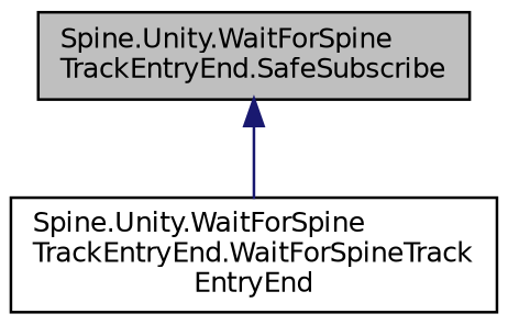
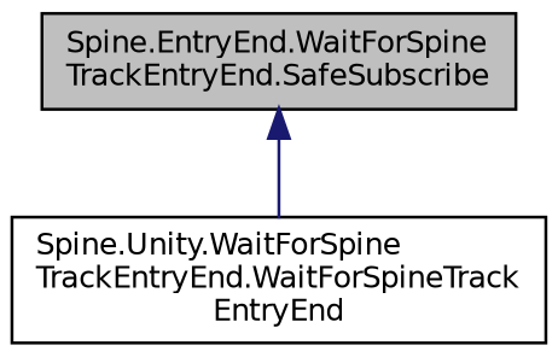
  digraph {
    rankdir=TB
    node [color=black fontname=Helvetica fontsize=10 shape=record style=filled]
-   n1 [fillcolor=grey75 fontcolor=black height=0.2 label="Spine.Unity.WaitForSpine\lTrackEntryEnd.SafeSubscribe" width=0.4]
+   n1 [fillcolor=grey75 fontcolor=black height=0.2 label="Spine.EntryEnd.WaitForSpine\lTrackEntryEnd.SafeSubscribe" width=0.4]
    n2 [fillcolor=white height=0.2 label="Spine.Unity.WaitForSpine\lTrackEntryEnd.WaitForSpineTrack\lEntryEnd" width=0.4]
    n1 -> n2 [color=midnightblue dir=back fontname=Helvetica fontsize=10 labelfontname=Helvetica labelfontsize=10 style=solid]
  }
